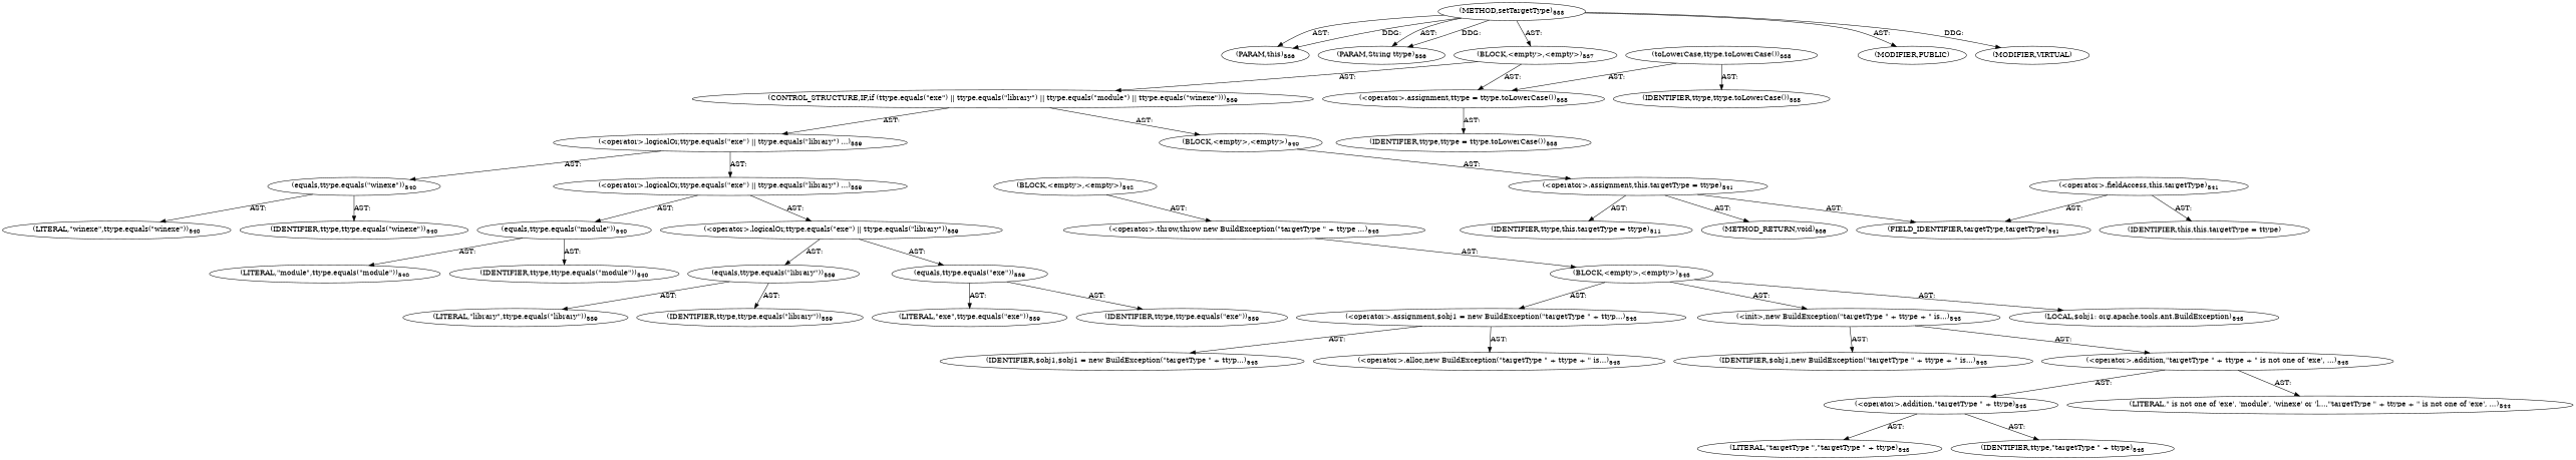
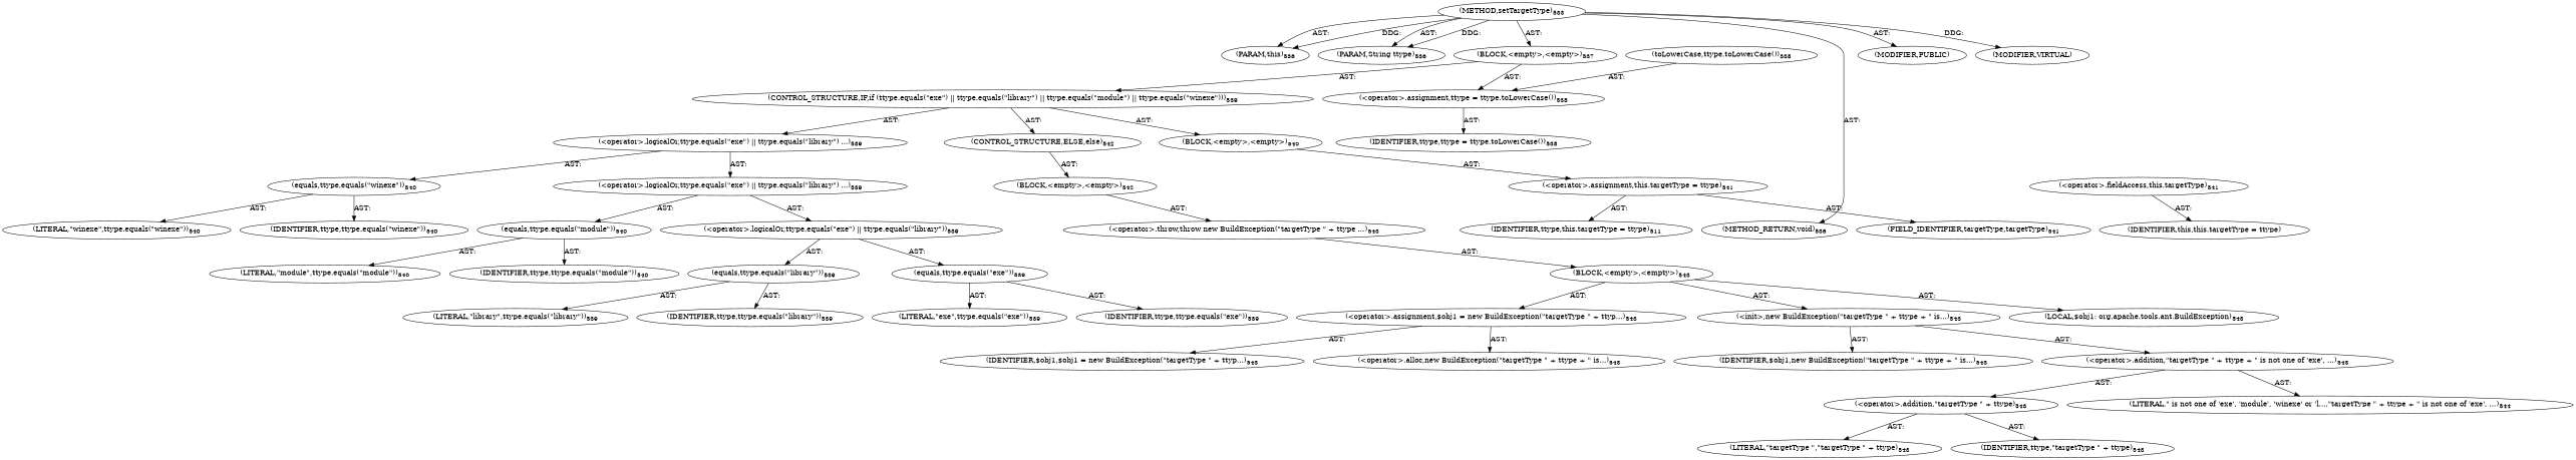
  digraph {
    n1 [label=<(METHOD,setTargetType)<SUB>533</SUB>>]
    n2 [label=<(PARAM,this)<SUB>536</SUB>>]
    n3 [label=<(PARAM,String ttype)<SUB>536</SUB>>]
    n4 [label=<(BLOCK,&lt;empty&gt;,&lt;empty&gt;)<SUB>537</SUB>>]
    n5 [label=<(MODIFIER,PUBLIC)>]
    n6 [label=<(MODIFIER,VIRTUAL)>]
    n7 [label=<(METHOD_RETURN,void)<SUB>536</SUB>>]
    n8 [label=<(&lt;operator&gt;.assignment,ttype = ttype.toLowerCase())<SUB>538</SUB>>]
    n9 [label=<(CONTROL_STRUCTURE,IF,if (ttype.equals(&quot;exe&quot;) || ttype.equals(&quot;library&quot;) || ttype.equals(&quot;module&quot;) || ttype.equals(&quot;winexe&quot;)))<SUB>539</SUB>>]
    n10 [label=<(IDENTIFIER,ttype,ttype = ttype.toLowerCase())<SUB>538</SUB>>]
    n11 [label=<(&lt;operator&gt;.logicalOr,ttype.equals(&quot;exe&quot;) || ttype.equals(&quot;library&quot;) ...)<SUB>539</SUB>>]
    n12 [label=<(BLOCK,&lt;empty&gt;,&lt;empty&gt;)<SUB>540</SUB>>]
+   n13 [label=<(CONTROL_STRUCTURE,ELSE,else)<SUB>542</SUB>>]
    n14 [label=<(toLowerCase,ttype.toLowerCase())<SUB>338</SUB>>]
-   n15 [label=<(IDENTIFIER,ttype,ttype.toLowerCase())<SUB>538</SUB>>]
    n16 [label=<(&lt;operator&gt;.logicalOr,ttype.equals(&quot;exe&quot;) || ttype.equals(&quot;library&quot;) ...)<SUB>539</SUB>>]
    n17 [label=<(equals,ttype.equals(&quot;winexe&quot;))<SUB>540</SUB>>]
    n18 [label=<(&lt;operator&gt;.assignment,this.targetType = ttype)<SUB>541</SUB>>]
    n19 [label=<(BLOCK,&lt;empty&gt;,&lt;empty&gt;)<SUB>542</SUB>>]
    n20 [label=<(&lt;operator&gt;.logicalOr,ttype.equals(&quot;exe&quot;) || ttype.equals(&quot;library&quot;))<SUB>539</SUB>>]
    n21 [label=<(equals,ttype.equals(&quot;module&quot;))<SUB>540</SUB>>]
    n22 [label=<(IDENTIFIER,ttype,ttype.equals(&quot;winexe&quot;))<SUB>540</SUB>>]
    n23 [label=<(LITERAL,&quot;winexe&quot;,ttype.equals(&quot;winexe&quot;))<SUB>540</SUB>>]
    n24 [label=<(equals,ttype.equals(&quot;exe&quot;))<SUB>539</SUB>>]
    n25 [label=<(equals,ttype.equals(&quot;library&quot;))<SUB>539</SUB>>]
    n26 [label=<(IDENTIFIER,ttype,ttype.equals(&quot;module&quot;))<SUB>540</SUB>>]
    n27 [label=<(LITERAL,&quot;module&quot;,ttype.equals(&quot;module&quot;))<SUB>540</SUB>>]
    n28 [label=<(IDENTIFIER,ttype,ttype.equals(&quot;exe&quot;))<SUB>539</SUB>>]
    n29 [label=<(LITERAL,&quot;exe&quot;,ttype.equals(&quot;exe&quot;))<SUB>539</SUB>>]
    n30 [label=<(IDENTIFIER,ttype,ttype.equals(&quot;library&quot;))<SUB>539</SUB>>]
    n31 [label=<(LITERAL,&quot;library&quot;,ttype.equals(&quot;library&quot;))<SUB>539</SUB>>]
    n32 [label=<(IDENTIFIER,ttype,this.targetType = ttype)<SUB>511</SUB>>]
    n33 [label=<(FIELD_IDENTIFIER,targetType,targetType)<SUB>541</SUB>>]
    n34 [label=<(&lt;operator&gt;.fieldAccess,this.targetType)<SUB>541</SUB>>]
    n35 [label=<(IDENTIFIER,this,this.targetType = ttype)>]
    n36 [label=<(&lt;operator&gt;.throw,throw new BuildException(&quot;targetType &quot; + ttype ...)<SUB>543</SUB>>]
    n37 [label=<(BLOCK,&lt;empty&gt;,&lt;empty&gt;)<SUB>543</SUB>>]
    n38 [label=<(LOCAL,$obj1: org.apache.tools.ant.BuildException)<SUB>543</SUB>>]
    n39 [label=<(&lt;operator&gt;.assignment,$obj1 = new BuildException(&quot;targetType &quot; + ttyp...)<SUB>543</SUB>>]
    n40 [label=<(&lt;init&gt;,new BuildException(&quot;targetType &quot; + ttype + &quot; is...)<SUB>543</SUB>>]
    n41 [label=<(IDENTIFIER,$obj1,$obj1 = new BuildException(&quot;targetType &quot; + ttyp...)<SUB>543</SUB>>]
    n42 [label=<(&lt;operator&gt;.alloc,new BuildException(&quot;targetType &quot; + ttype + &quot; is...)<SUB>543</SUB>>]
    n43 [label=<(IDENTIFIER,$obj1,new BuildException(&quot;targetType &quot; + ttype + &quot; is...)<SUB>543</SUB>>]
    n44 [label=<(&lt;operator&gt;.addition,&quot;targetType &quot; + ttype + &quot; is not one of 'exe', ...)<SUB>543</SUB>>]
    n45 [label=<(&lt;operator&gt;.addition,&quot;targetType &quot; + ttype)<SUB>543</SUB>>]
    n46 [label=<(LITERAL,&quot; is not one of 'exe', 'module', 'winexe' or 'l...,&quot;targetType &quot; + ttype + &quot; is not one of 'exe', ...)<SUB>544</SUB>>]
    n47 [label=<(LITERAL,&quot;targetType &quot;,&quot;targetType &quot; + ttype)<SUB>543</SUB>>]
    n48 [label=<(IDENTIFIER,ttype,&quot;targetType &quot; + ttype)<SUB>543</SUB>>]
    n1 -> n2 [label="AST: "]
    n1 -> n2 [label="DDG: "]
    n1 -> n3 [label="AST: "]
    n1 -> n3 [label="DDG: "]
    n1 -> n4 [label="AST: "]
    n1 -> n5 [label="AST: "]
    n1 -> n6 [label="DDG: "]
-   n18 -> n7 [label="AST: "]
+   n1 -> n7 [label="AST: "]
    n4 -> n8 [label="AST: "]
    n4 -> n9 [label="AST: "]
    n8 -> n10 [label="AST: "]
    n9 -> n11 [label="AST: "]
    n9 -> n12 [label="AST: "]
+   n9 -> n13 [label="AST: "]
    n11 -> n16 [label="AST: "]
    n11 -> n17 [label="AST: "]
    n12 -> n18 [label="AST: "]
+   n13 -> n19 [label="AST: "]
    n14 -> n8 [label="AST: "]
-   n14 -> n15 [label="AST: "]
    n16 -> n20 [label="AST: "]
    n16 -> n21 [label="AST: "]
    n17 -> n22 [label="AST: "]
    n17 -> n23 [label="AST: "]
    n18 -> n32 [label="AST: "]
    n18 -> n33 [label="AST: "]
    n19 -> n36 [label="AST: "]
    n20 -> n24 [label="AST: "]
    n20 -> n25 [label="AST: "]
    n21 -> n26 [label="AST: "]
    n21 -> n27 [label="AST: "]
    n24 -> n28 [label="AST: "]
    n24 -> n29 [label="AST: "]
    n25 -> n30 [label="AST: "]
    n25 -> n31 [label="AST: "]
-   n34 -> n33 [label="AST: "]
    n34 -> n35 [label="AST: "]
    n36 -> n37 [label="AST: "]
    n37 -> n38 [label="AST: "]
    n37 -> n39 [label="AST: "]
    n37 -> n40 [label="AST: "]
    n39 -> n41 [label="AST: "]
    n39 -> n42 [label="AST: "]
    n40 -> n43 [label="AST: "]
    n40 -> n44 [label="AST: "]
    n44 -> n45 [label="AST: "]
    n44 -> n46 [label="AST: "]
    n45 -> n47 [label="AST: "]
    n45 -> n48 [label="AST: "]
  }
